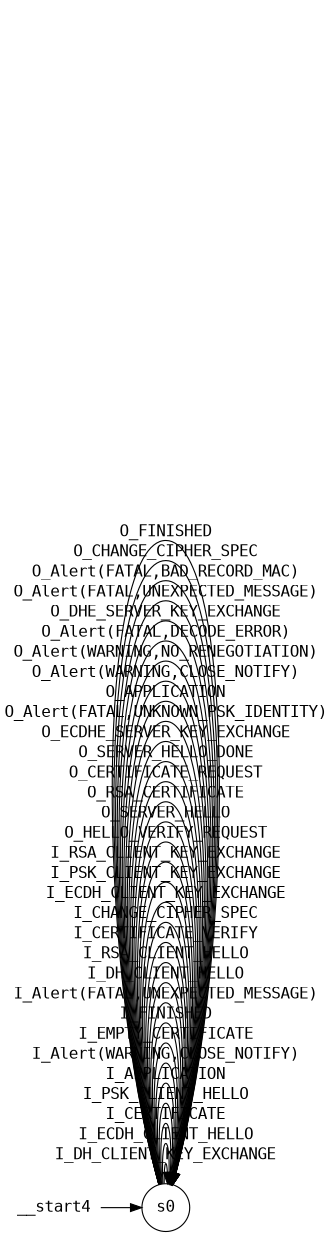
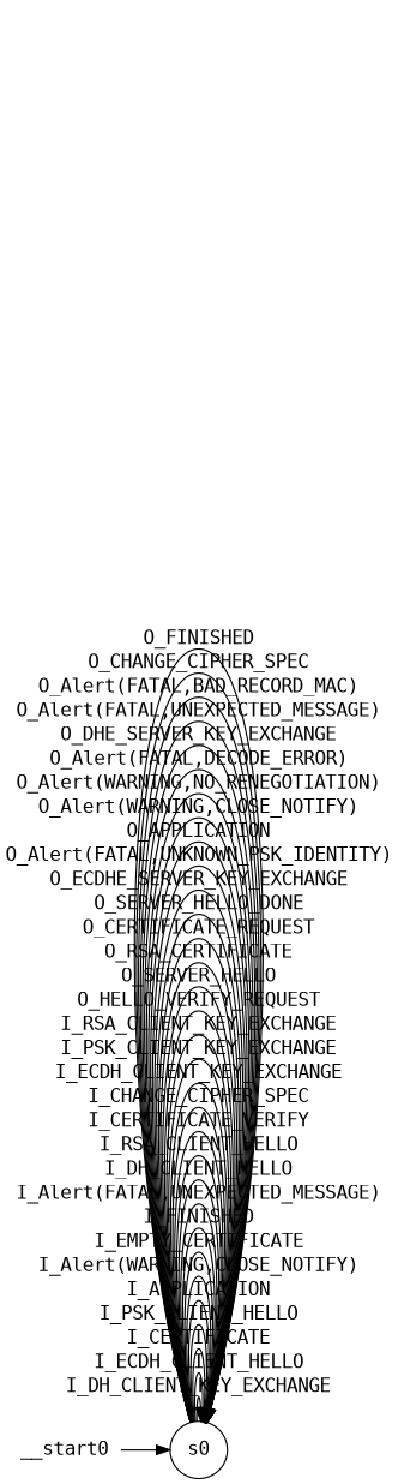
  digraph {
    rankdir=LR
    fontname="DejaVu Sans Mono"
    node [fontname="DejaVu Sans Mono"]
    edge [fontname="DejaVu Sans Mono"]
    n1 [label=s0 shape=circle]
-   __start0 [height=0 shape=none width=0 label=__start4]
+   __start0 [height=0 shape=none width=0]
    n1 -> n1 [label=I_DH_CLIENT_KEY_EXCHANGE]
    n1 -> n1 [label=I_ECDH_CLIENT_HELLO]
    n1 -> n1 [label=I_CERTIFICATE]
    n1 -> n1 [label=I_PSK_CLIENT_HELLO]
    n1 -> n1 [label=I_APPLICATION]
    n1 -> n1 [label="I_Alert(WARNING,CLOSE_NOTIFY)"]
    n1 -> n1 [label=I_EMPTY_CERTIFICATE]
    n1 -> n1 [label=I_FINISHED]
    n1 -> n1 [label="I_Alert(FATAL,UNEXPECTED_MESSAGE)"]
    n1 -> n1 [label=I_DH_CLIENT_HELLO]
    n1 -> n1 [label=I_RSA_CLIENT_HELLO]
    n1 -> n1 [label=I_CERTIFICATE_VERIFY]
    n1 -> n1 [label=I_CHANGE_CIPHER_SPEC]
    n1 -> n1 [label=I_ECDH_CLIENT_KEY_EXCHANGE]
    n1 -> n1 [label=I_PSK_CLIENT_KEY_EXCHANGE]
    n1 -> n1 [label=I_RSA_CLIENT_KEY_EXCHANGE]
    n1 -> n1 [label=O_HELLO_VERIFY_REQUEST]
    n1 -> n1 [label=O_SERVER_HELLO]
    n1 -> n1 [label=O_RSA_CERTIFICATE]
    n1 -> n1 [label=O_CERTIFICATE_REQUEST]
    n1 -> n1 [label=O_SERVER_HELLO_DONE]
    n1 -> n1 [label=O_ECDHE_SERVER_KEY_EXCHANGE]
    n1 -> n1 [label="O_Alert(FATAL,UNKNOWN_PSK_IDENTITY)"]
    n1 -> n1 [label=O_APPLICATION]
    n1 -> n1 [label="O_Alert(WARNING,CLOSE_NOTIFY)"]
    n1 -> n1 [label="O_Alert(WARNING,NO_RENEGOTIATION)"]
    n1 -> n1 [label="O_Alert(FATAL,DECODE_ERROR)"]
    n1 -> n1 [label=O_DHE_SERVER_KEY_EXCHANGE]
    n1 -> n1 [label="O_Alert(FATAL,UNEXPECTED_MESSAGE)"]
    n1 -> n1 [label="O_Alert(FATAL,BAD_RECORD_MAC)"]
    n1 -> n1 [label=O_CHANGE_CIPHER_SPEC]
    n1 -> n1 [label=O_FINISHED]
    __start0 -> n1
  }
